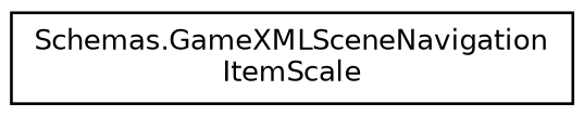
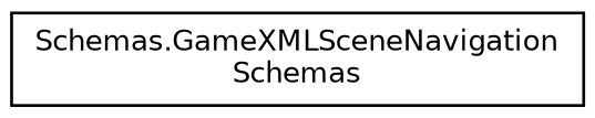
  digraph {
    rankdir=LR
-   n1 [color=black fillcolor=white fontname=Helvetica fontsize=10 height=0.2 label="Schemas.GameXMLSceneNavigation\lItemScale" shape=record style=filled width=0.4]
+   n1 [color=black fillcolor=white fontname=Helvetica fontsize=10 height=0.2 label="Schemas.GameXMLSceneNavigation\lSchemas" shape=record style=filled width=0.4]
  }
